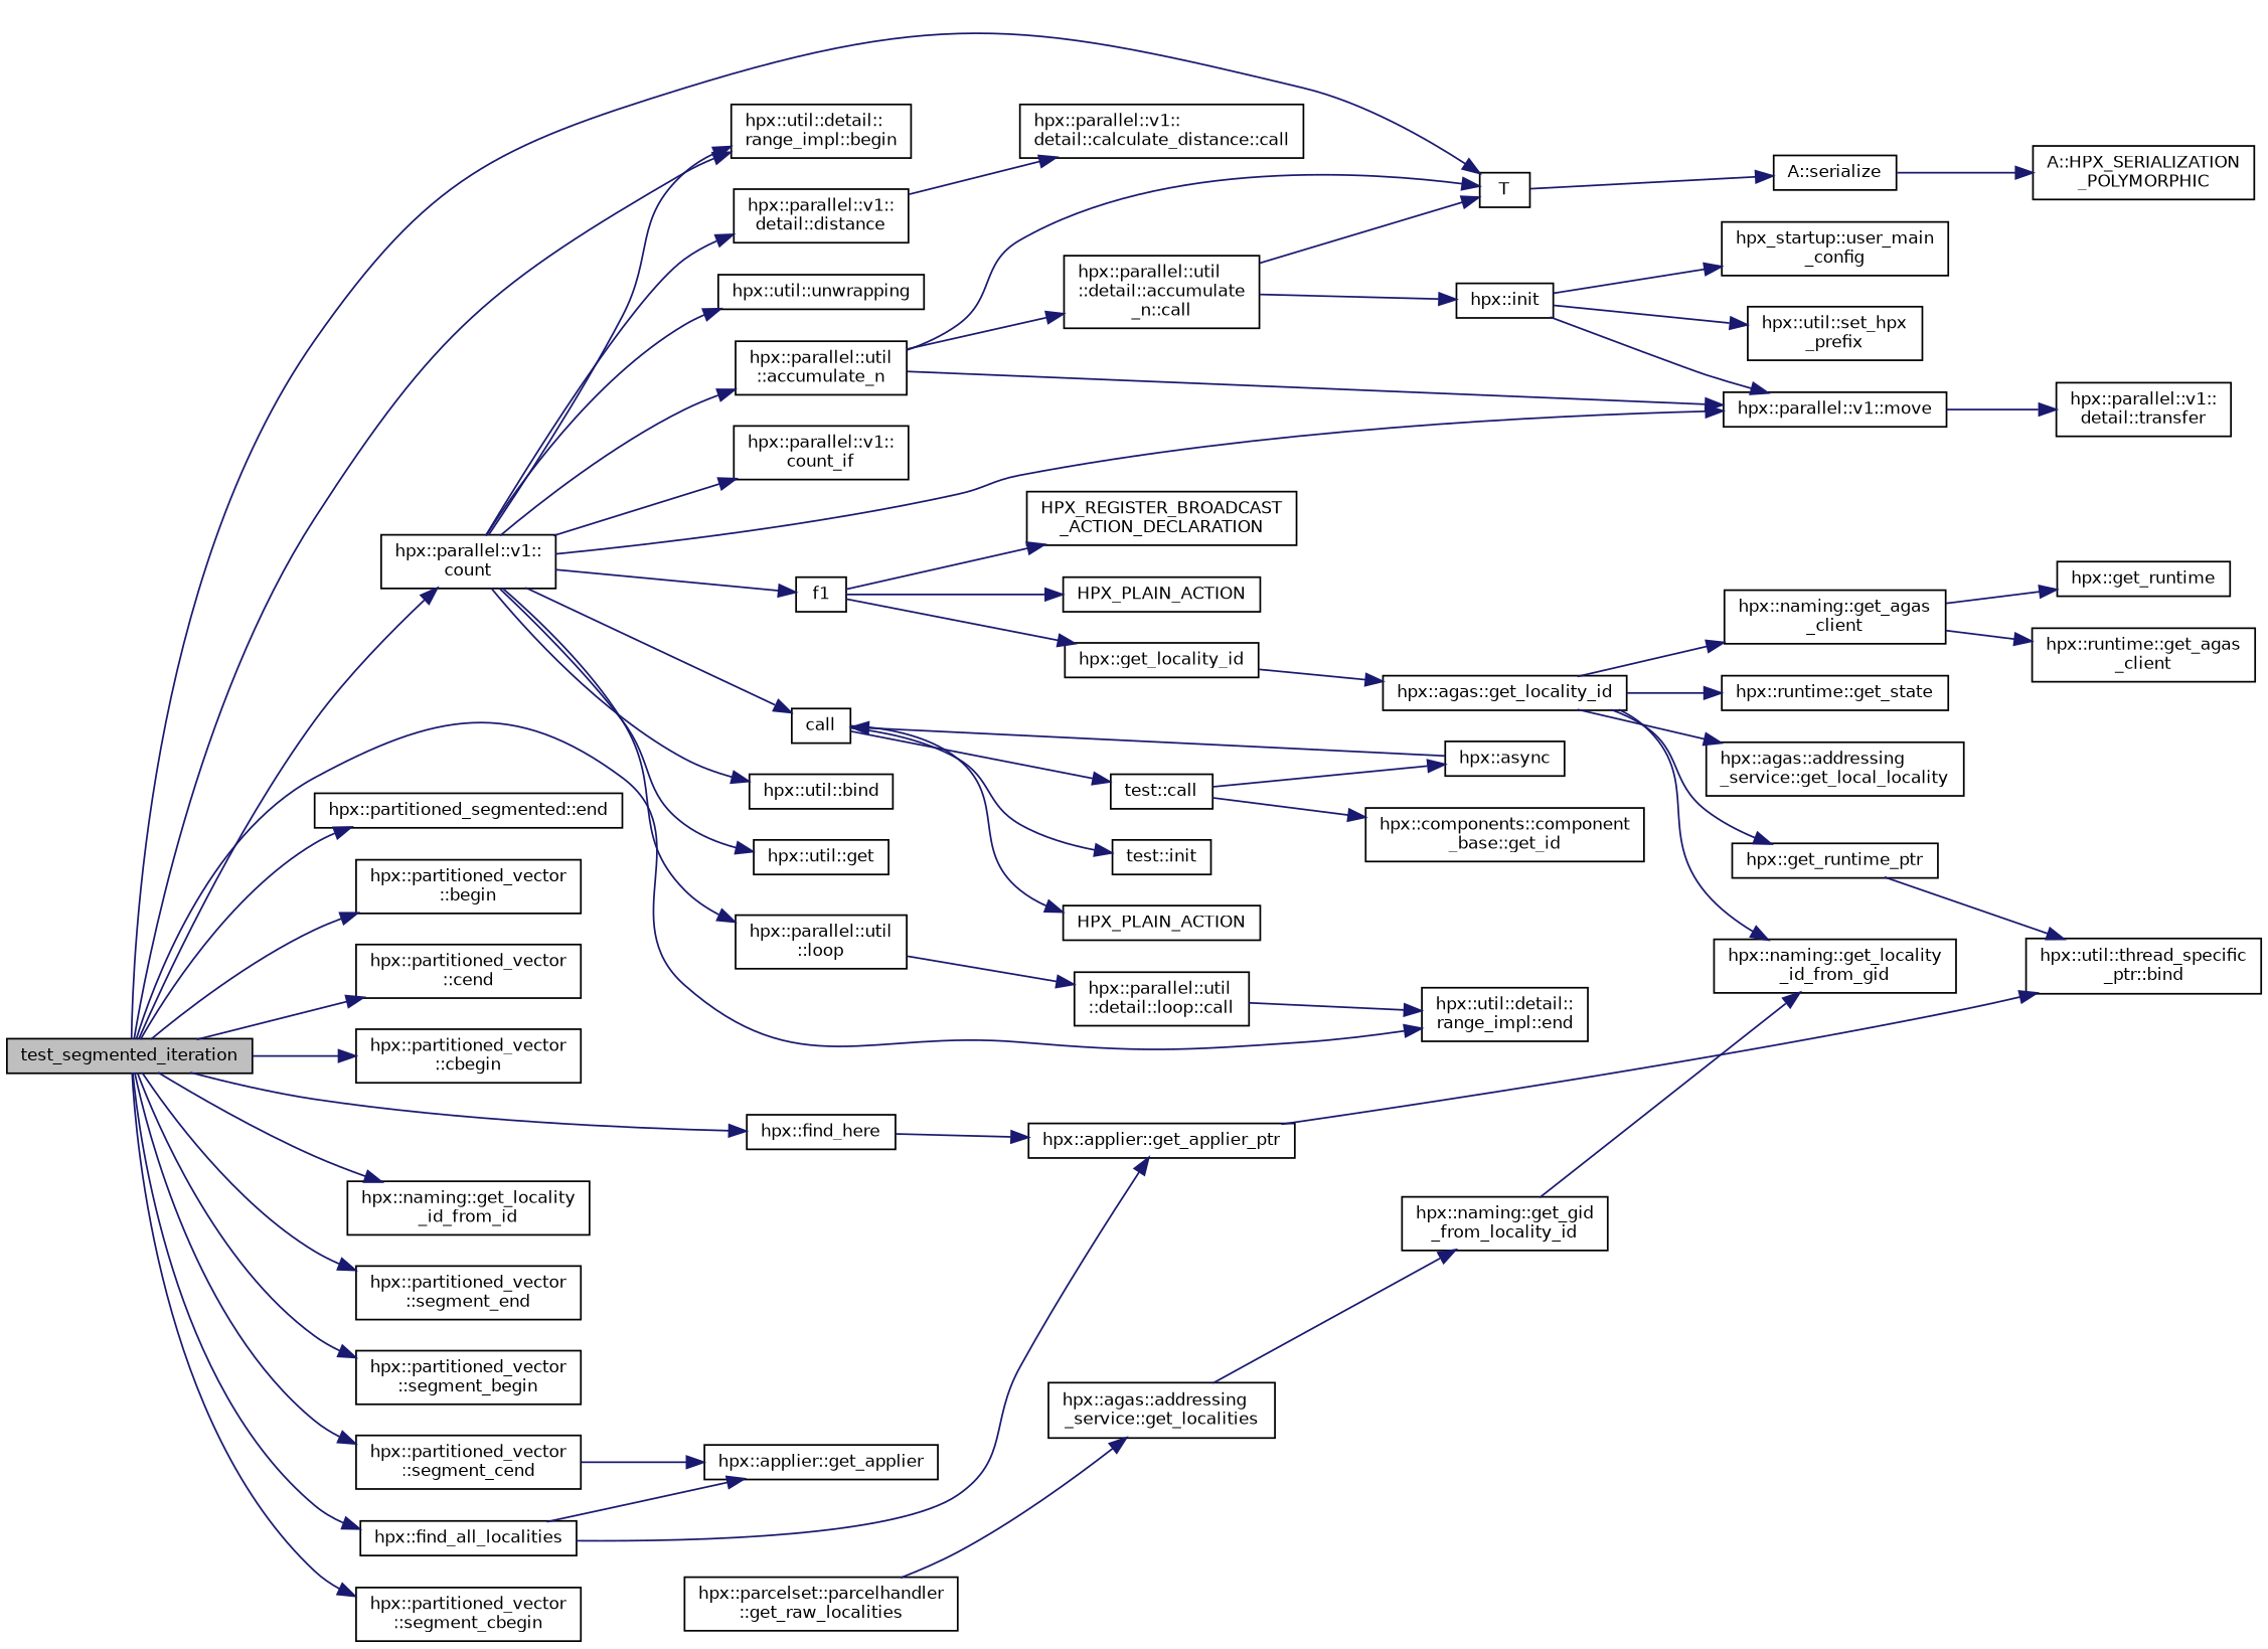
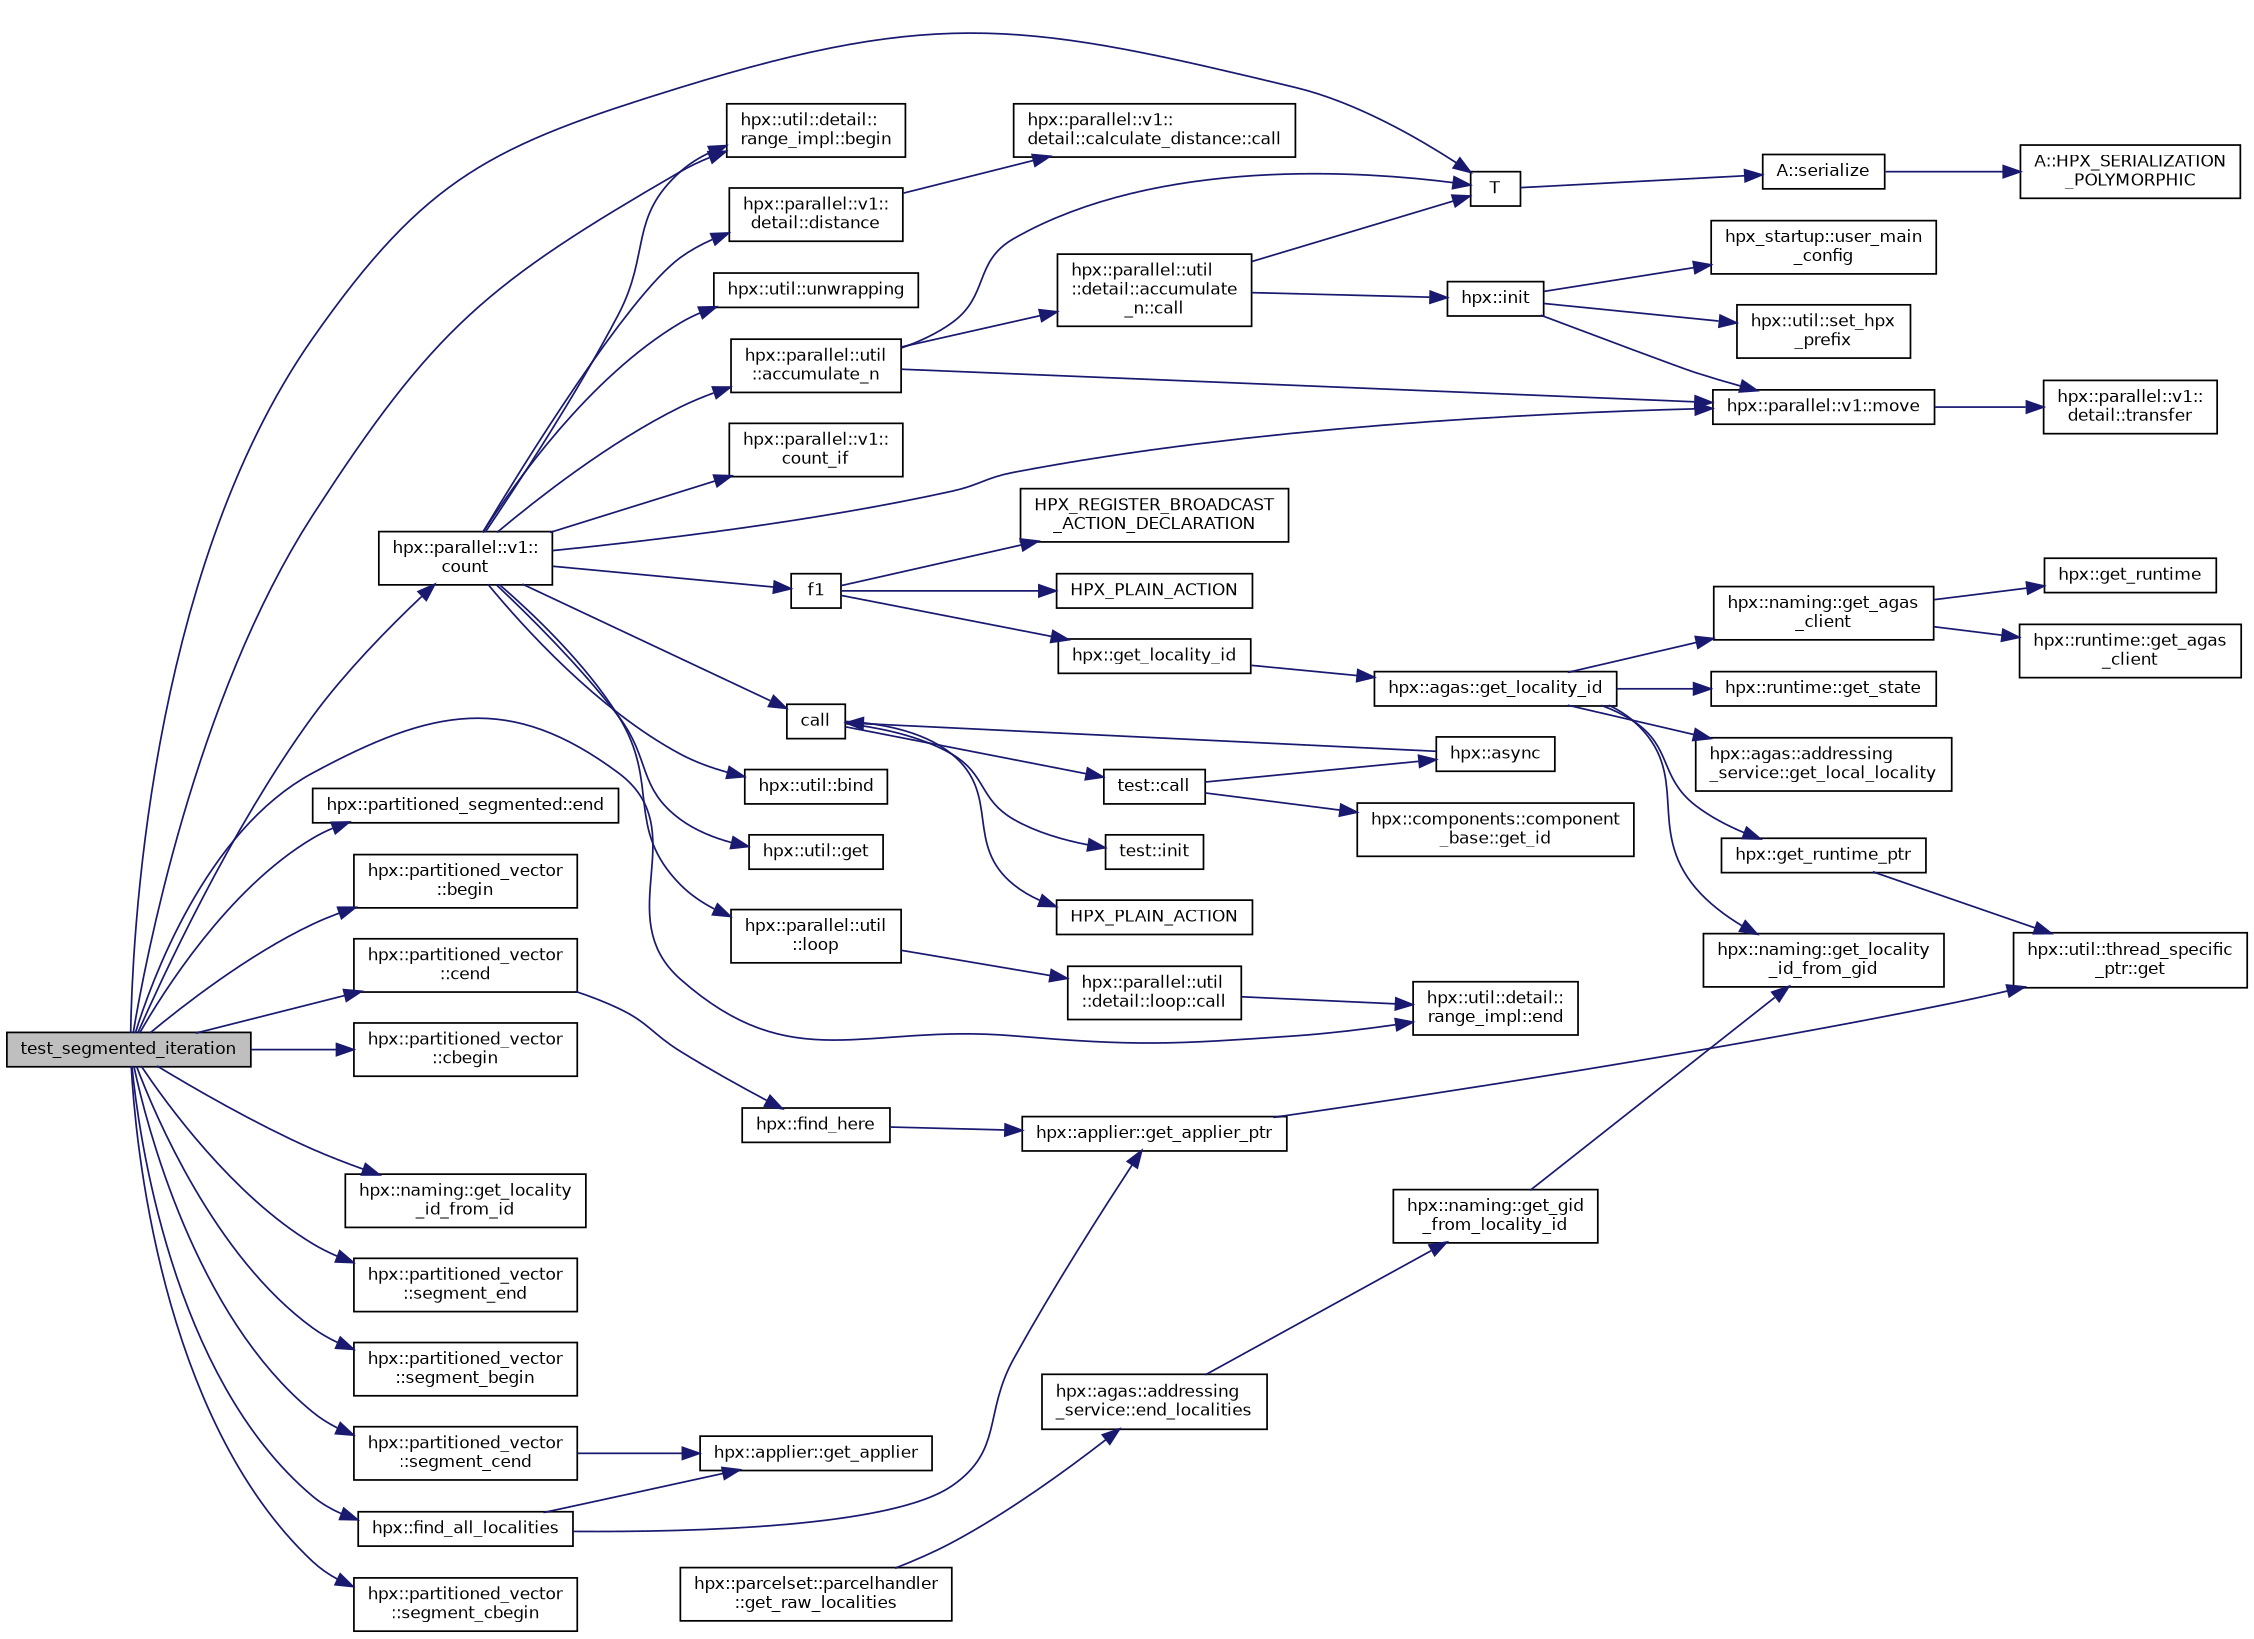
  digraph {
    rankdir=LR
    node [color=black fillcolor=white fontname=Helvetica fontsize=10 shape=record style=filled]
    edge [color=midnightblue fontname=Helvetica fontsize=10 labelfontname=Helvetica labelfontsize=10 style=solid]
    n1 [fillcolor=grey75 fontcolor=black height=0.2 label=test_segmented_iteration width=0.4]
    n2 [height=0.2 label="hpx::parallel::v1::\lcount" width=0.4]
    n3 [height=0.2 label="hpx::util::detail::\lrange_impl::end" width=0.4]
    n4 [height=0.2 label=T width=0.4]
    n5 [height=0.2 label="hpx::util::detail::\lrange_impl::begin" width=0.4]
    n6 [height=0.2 label="hpx::partitioned_segmented::end" width=0.4]
    n7 [height=0.2 label="hpx::partitioned_vector\l::begin" width=0.4]
    n8 [height=0.2 label="hpx::partitioned_vector\l::cend" width=0.4]
    n9 [height=0.2 label="hpx::partitioned_vector\l::cbegin" width=0.4]
    n10 [height=0.2 label="hpx::find_all_localities" width=0.4]
    n11 [height=0.2 label="hpx::naming::get_locality\l_id_from_id" width=0.4]
    n12 [height=0.2 label="hpx::partitioned_vector\l::segment_end" width=0.4]
    n13 [height=0.2 label="hpx::partitioned_vector\l::segment_begin" width=0.4]
    n14 [height=0.2 label="hpx::find_here" width=0.4]
    n15 [height=0.2 label="hpx::partitioned_vector\l::segment_cend" width=0.4]
    n16 [height=0.2 label="hpx::partitioned_vector\l::segment_cbegin" width=0.4]
    n17 [height=0.2 label="hpx::parallel::v1::\lcount_if" width=0.4]
    n18 [height=0.2 label=f1 width=0.4]
    n19 [height=0.2 label="hpx::parallel::util\l::loop" width=0.4]
    n20 [height=0.2 label="hpx::util::bind" width=0.4]
    n21 [height=0.2 label="hpx::parallel::v1::move" width=0.4]
    n22 [height=0.2 label="hpx::util::get" width=0.4]
    n23 [height=0.2 label=call width=0.4]
    n24 [height=0.2 label="hpx::parallel::v1::\ldetail::distance" width=0.4]
    n25 [height=0.2 label="hpx::util::unwrapping" width=0.4]
    n26 [height=0.2 label="hpx::parallel::util\l::accumulate_n" width=0.4]
    n27 [height=0.2 label="A::serialize" width=0.4]
    n28 [height=0.2 label="hpx::applier::get_applier_ptr" width=0.4]
    n29 [height=0.2 label="hpx::applier::get_applier" width=0.4]
    n30 [height=0.2 label="hpx::get_locality_id" width=0.4]
    n31 [height=0.2 label=HPX_PLAIN_ACTION width=0.4]
    n32 [height=0.2 label="HPX_REGISTER_BROADCAST\l_ACTION_DECLARATION" width=0.4]
    n33 [height=0.2 label="hpx::parallel::util\l::detail::loop::call" width=0.4]
    n34 [height=0.2 label="hpx::parallel::v1::\ldetail::transfer" width=0.4]
    n35 [height=0.2 label="test::init" width=0.4]
    n36 [height=0.2 label=HPX_PLAIN_ACTION width=0.4]
    n37 [height=0.2 label="test::call" width=0.4]
    n38 [height=0.2 label="hpx::parallel::v1::\ldetail::calculate_distance::call" width=0.4]
    n39 [height=0.2 label="hpx::parallel::util\l::detail::accumulate\l_n::call" width=0.4]
    n40 [height=0.2 label="hpx::agas::get_locality_id" width=0.4]
    n41 [height=0.2 label="hpx::get_runtime_ptr" width=0.4]
    n42 [height=0.2 label="hpx::runtime::get_state" width=0.4]
    n43 [height=0.2 label="hpx::naming::get_agas\l_client" width=0.4]
    n44 [height=0.2 label="hpx::agas::addressing\l_service::get_local_locality" width=0.4]
    n45 [height=0.2 label="hpx::naming::get_locality\l_id_from_gid" width=0.4]
-   n46 [height=0.2 label="hpx::util::thread_specific\l_ptr::bind" width=0.4]
+   n46 [height=0.2 label="hpx::util::thread_specific\l_ptr::get" width=0.4]
    n47 [height=0.2 label="hpx::get_runtime" width=0.4]
    n48 [height=0.2 label="hpx::runtime::get_agas\l_client" width=0.4]
    n49 [height=0.2 label="hpx::async" width=0.4]
    n50 [height=0.2 label="hpx::components::component\l_base::get_id" width=0.4]
    n51 [height=0.2 label="hpx::init" width=0.4]
    n52 [height=0.2 label="hpx::util::set_hpx\l_prefix" width=0.4]
    n53 [height=0.2 label="hpx_startup::user_main\l_config" width=0.4]
    n54 [height=0.2 label="A::HPX_SERIALIZATION\l_POLYMORPHIC" width=0.4]
    n55 [height=0.2 label="hpx::parcelset::parcelhandler\l::get_raw_localities" width=0.4]
-   n56 [height=0.2 label="hpx::agas::addressing\l_service::get_localities" width=0.4]
+   n56 [height=0.2 label="hpx::agas::addressing\l_service::end_localities" width=0.4]
    n57 [height=0.2 label="hpx::naming::get_gid\l_from_locality_id" width=0.4]
    n1 -> n2
    n1 -> n3
    n1 -> n4
    n1 -> n5
    n1 -> n6
    n1 -> n7
    n1 -> n8
    n1 -> n9
    n1 -> n10
    n1 -> n11
    n1 -> n12
    n1 -> n13
-   n1 -> n14
+   n8 -> n14
    n1 -> n15
    n1 -> n16
    n2 -> n5
    n2 -> n17
    n2 -> n18
    n2 -> n19
    n2 -> n20
    n2 -> n21
    n2 -> n22
    n2 -> n23
    n2 -> n24
    n2 -> n25
    n2 -> n26
    n4 -> n27
    n10 -> n28
    n10 -> n29
    n14 -> n28
    n15 -> n29
    n18 -> n30
    n18 -> n31
    n18 -> n32
    n19 -> n33
    n21 -> n34
    n23 -> n35
    n23 -> n36
    n23 -> n37
    n24 -> n38
    n26 -> n4
    n26 -> n21
    n26 -> n39
    n27 -> n54
    n28 -> n46
    n30 -> n40
    n33 -> n3
    n37 -> n49
    n37 -> n50
    n39 -> n4
    n39 -> n51
    n40 -> n41
    n40 -> n42
    n40 -> n43
    n40 -> n44
    n40 -> n45
    n41 -> n46
    n43 -> n47
    n43 -> n48
    n49 -> n23
    n51 -> n21
    n51 -> n52
    n51 -> n53
    n55 -> n56
    n56 -> n57
    n57 -> n45
  }
